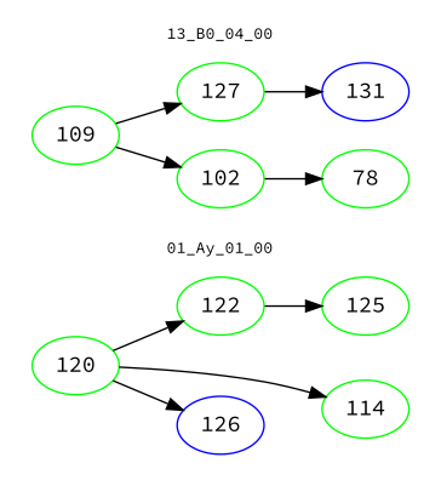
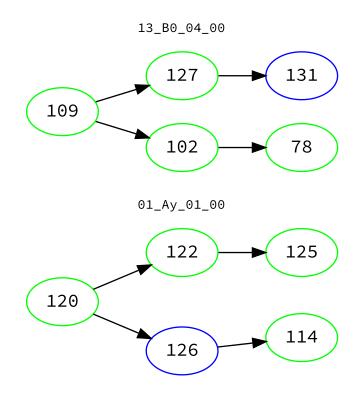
  digraph {
    fontname="Source Code Pro"
    rankdir=LR
    node [color=green fontname="Source Code Pro"]
    edge [color=black fontname="Source Code Pro"]
    n1 [label=120]
    n2 [color=blue label=126]
    n3 [label=122]
    n4 [label=114]
    n5 [label=125]
    n6 [label=109]
    n7 [label=102]
    n8 [label=127]
    n9 [label=78]
    n10 [color=blue label=131]
    subgraph cluster_1 {
      color=white
      fontsize=10
      label="01_Ay_01_00"
      n1
      n2
      n3
      n4
      n5
    }
    subgraph cluster_2 {
      color=white
      fontsize=10
      label="13_B0_04_00"
      n6
      n7
      n8
      n9
      n10
    }
    n1 -> n2
    n1 -> n3
-   n1 -> n4
+   n2 -> n4
    n3 -> n5
    n6 -> n7
    n6 -> n8
    n7 -> n9
    n8 -> n10
  }
